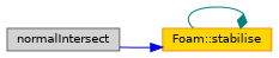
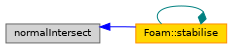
  digraph {
    rankdir=LR
    node [fontname=Helvetica fontsize=10 shape=box style=filled]
    edge [fontname=Helvetica fontsize=10 labelfontname=Helvetica labelfontsize=10 style=solid]
    n1 [color=gray40 fillcolor=lightgrey fontcolor=black height=0.2 label=normalIntersect width=0.4]
    n2 [color=darkorange fillcolor=gold height=0.2 label="Foam::stabilise" width=0.4]
-   n1 -> n2 [color=blue arrowhead=normal]
+   n2 -> n1 [color=blue arrowhead=normal]
    n2 -> n2 [color=teal arrowhead=diamond]
  }
